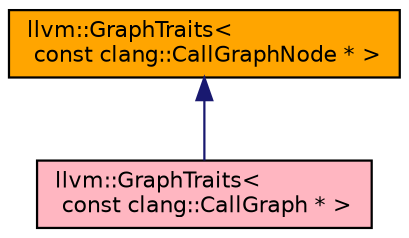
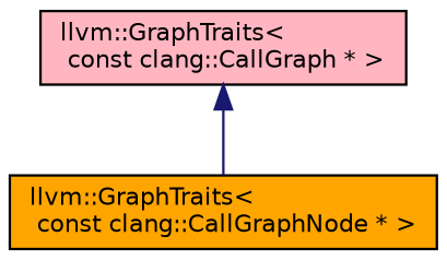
  digraph {
    node [color=black fontname=Helvetica fontsize=10 shape=record style=filled]
    n1 [fillcolor=lightpink fontcolor=black height=0.2 label="llvm::GraphTraits\<\l const clang::CallGraph * \>" width=0.4]
    n2 [height=0.2 label="llvm::GraphTraits\<\l const clang::CallGraphNode * \>" width=0.4 fillcolor=orange]
-   n2 -> n1 [color=midnightblue dir=back fontname=Helvetica fontsize=10 labelfontname=Helvetica labelfontsize=10 style=solid]
+   n1 -> n2 [color=midnightblue dir=back fontname=Helvetica fontsize=10 labelfontname=Helvetica labelfontsize=10 style=solid]
  }
